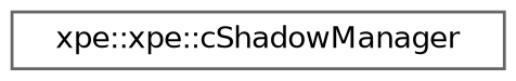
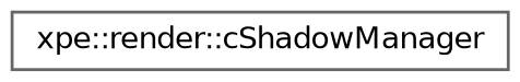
  digraph {
    rankdir=LR
    fontname="DejaVu Sans"
-   n1 [color=grey40 fillcolor=white fontname="DejaVu Sans" fontsize=10 height=0.2 label="xpe::xpe::cShadowManager" shape=box style=filled width=0.4]
+   n1 [color=grey40 fillcolor=white fontname="DejaVu Sans" fontsize=10 height=0.2 label="xpe::render::cShadowManager" shape=box style=filled width=0.4]
  }
